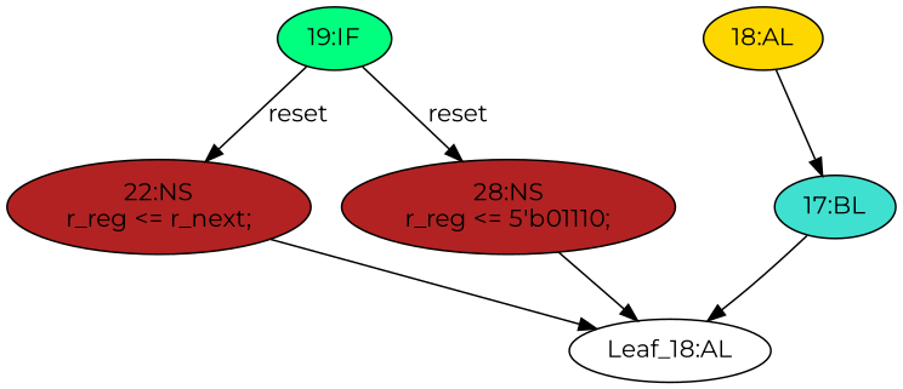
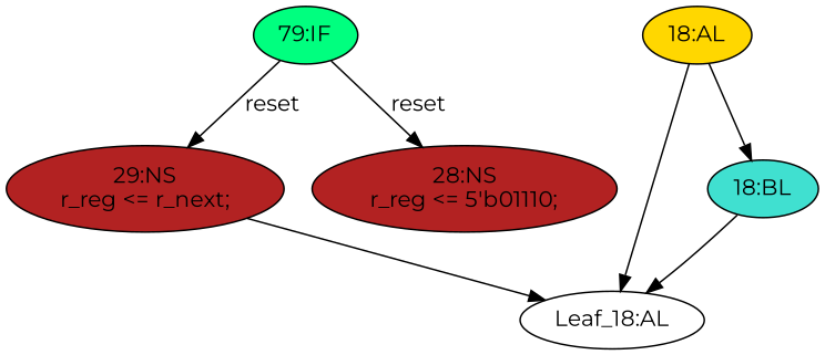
  strict digraph {
    fontname=Montserrat
    node [fontname=Montserrat fillcolor=firebrick statements="[]" style=filled typ=NonblockingSubstitution]
    edge [cond="[]" fontname=Montserrat lineno=None]
    n1 [def_var="['r_reg']" label="Leaf_18:AL" fillcolor="" statements="" style="" typ=""]
-   n2 [ast="<pyverilog.vparser.ast.IfStatement object at 0x7f259beea590>" fillcolor=springgreen label="19:IF" typ=IfStatement]
-   n3 [ast="<pyverilog.vparser.ast.NonblockingSubstitution object at 0x7f259beea610>" label="22:NS\nr_reg <= r_next;" statements="[<pyverilog.vparser.ast.NonblockingSubstitution object at 0x7f259beea610>]"]
+   n2 [ast="<pyverilog.vparser.ast.IfStatement object at 0x7f259beea590>" fillcolor=springgreen label="79:IF" typ=IfStatement]
+   n3 [ast="<pyverilog.vparser.ast.NonblockingSubstitution object at 0x7f259beea610>" label="29:NS\nr_reg <= r_next;" statements="[<pyverilog.vparser.ast.NonblockingSubstitution object at 0x7f259beea610>]"]
    n4 [ast="<pyverilog.vparser.ast.NonblockingSubstitution object at 0x7f259beea7d0>" label="28:NS\nr_reg <= 5'b01110;" statements="[<pyverilog.vparser.ast.NonblockingSubstitution object at 0x7f259beea7d0>]"]
-   n5 [ast="<pyverilog.vparser.ast.Block object at 0x7f259beea950>" fillcolor=turquoise label="17:BL" typ=Block]
+   n5 [ast="<pyverilog.vparser.ast.Block object at 0x7f259beea950>" fillcolor=turquoise label="18:BL" typ=Block]
    n6 [ast="<pyverilog.vparser.ast.Always object at 0x7f259beea9d0>" clk_sens=True fillcolor=gold label="18:AL" sens="['clk']" typ=Always use_var="['reset', 'r_next']"]
    n2 -> n3 [cond="['reset']" label=reset lineno=19]
    n2 -> n4 [cond="['reset']" label=reset lineno=19]
    n3 -> n1
-   n4 -> n1
+   n6 -> n1
    n5 -> n1
    n6 -> n5
  }
